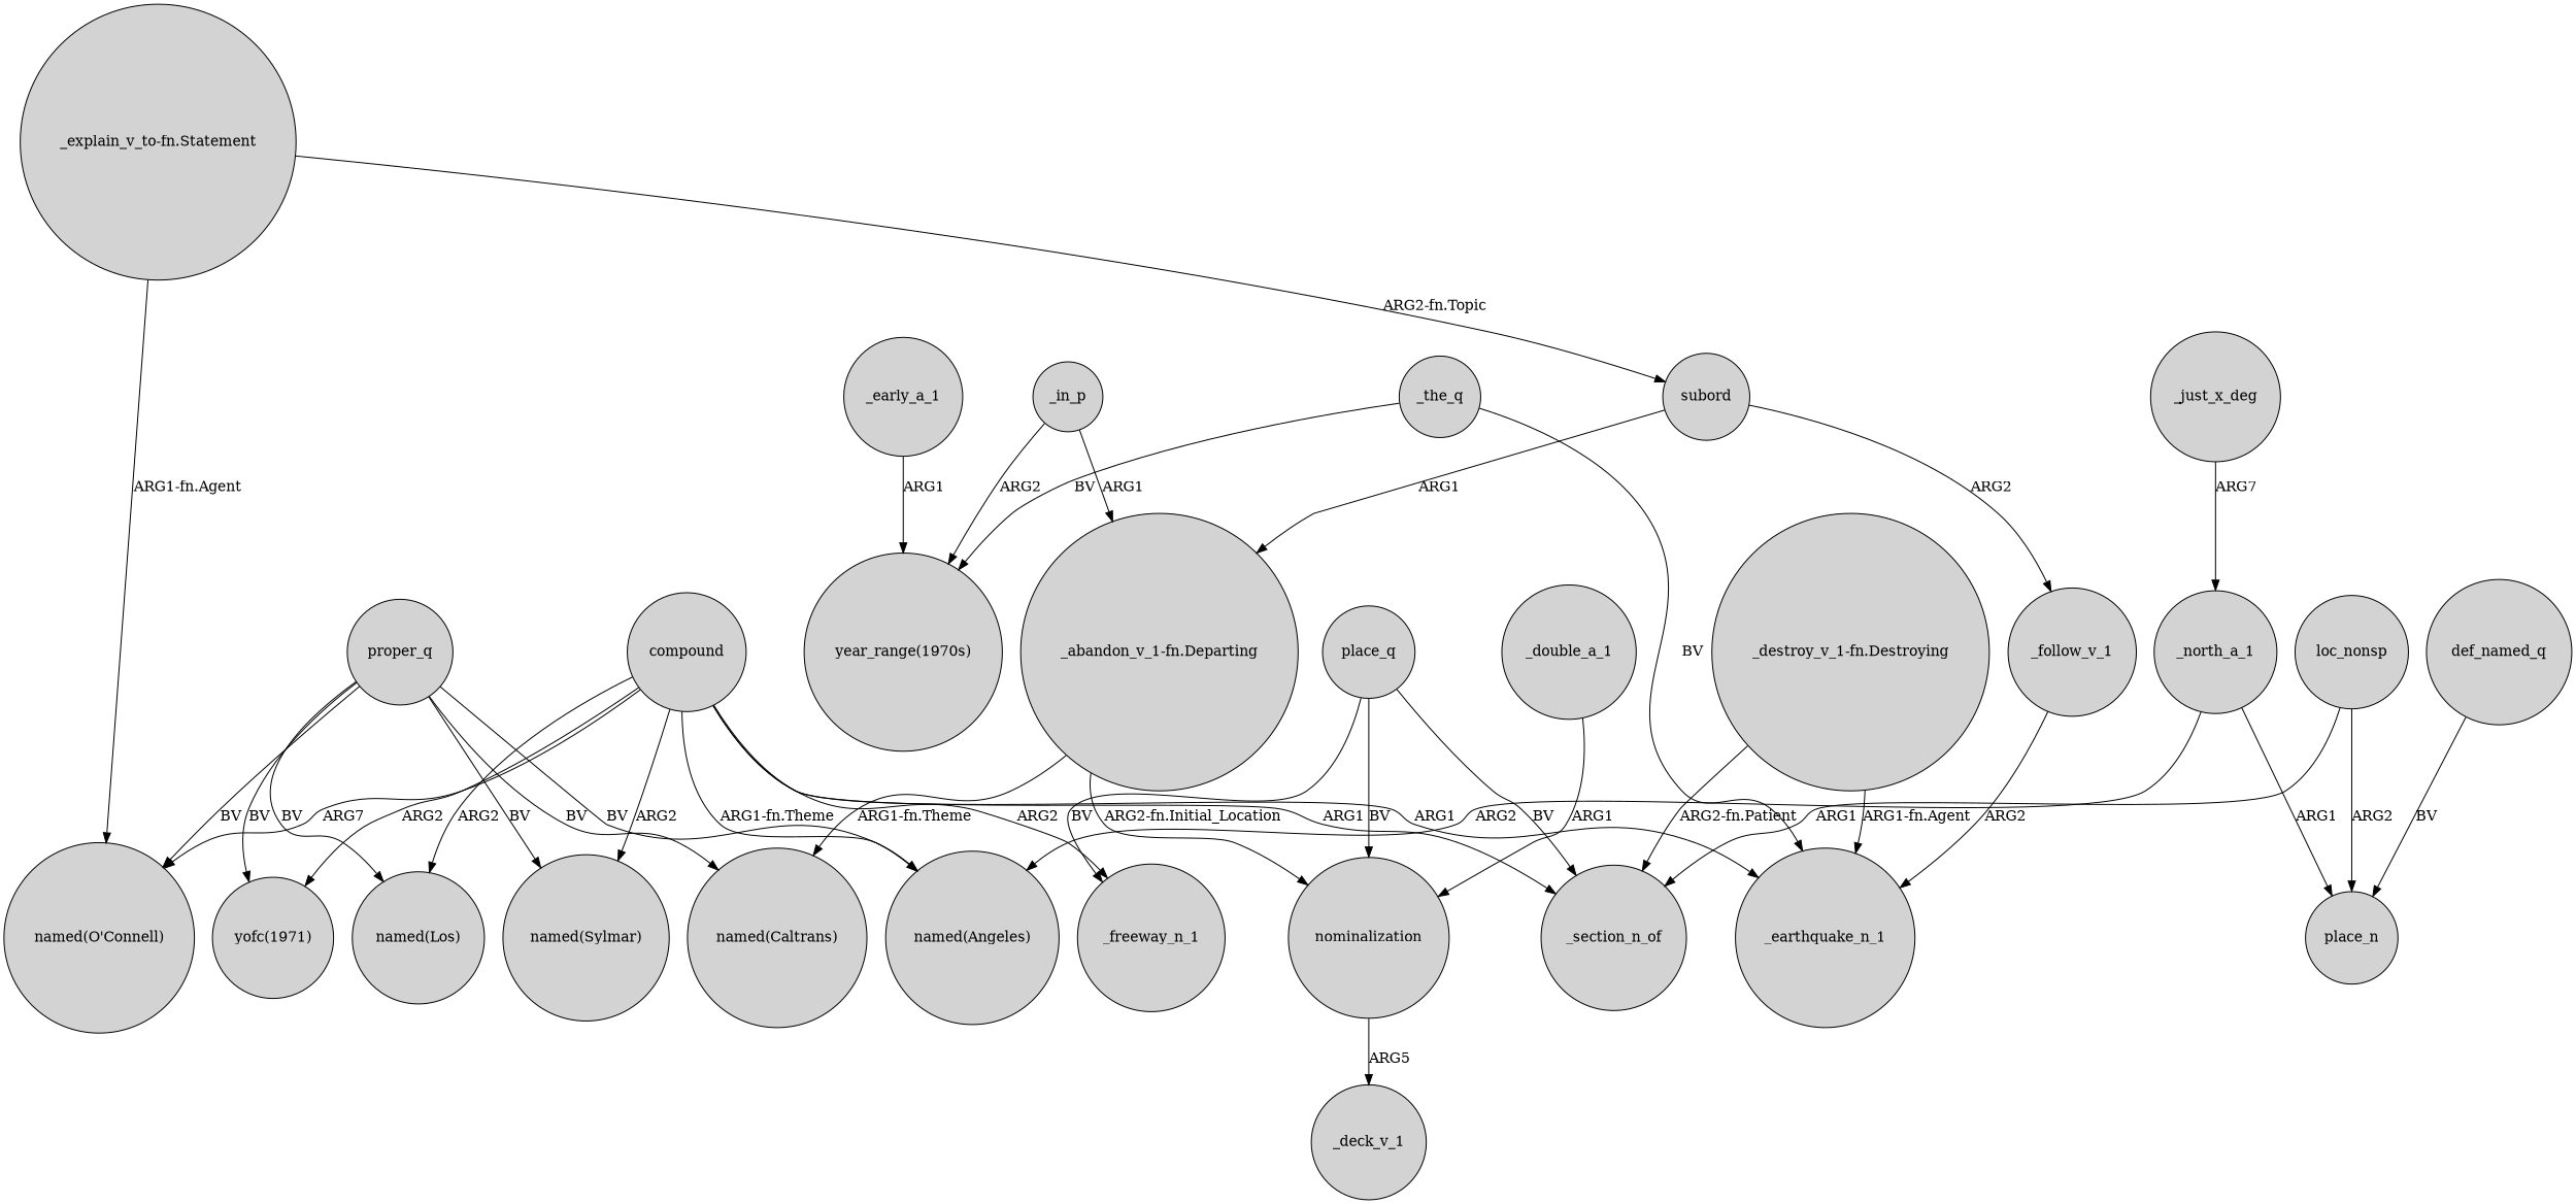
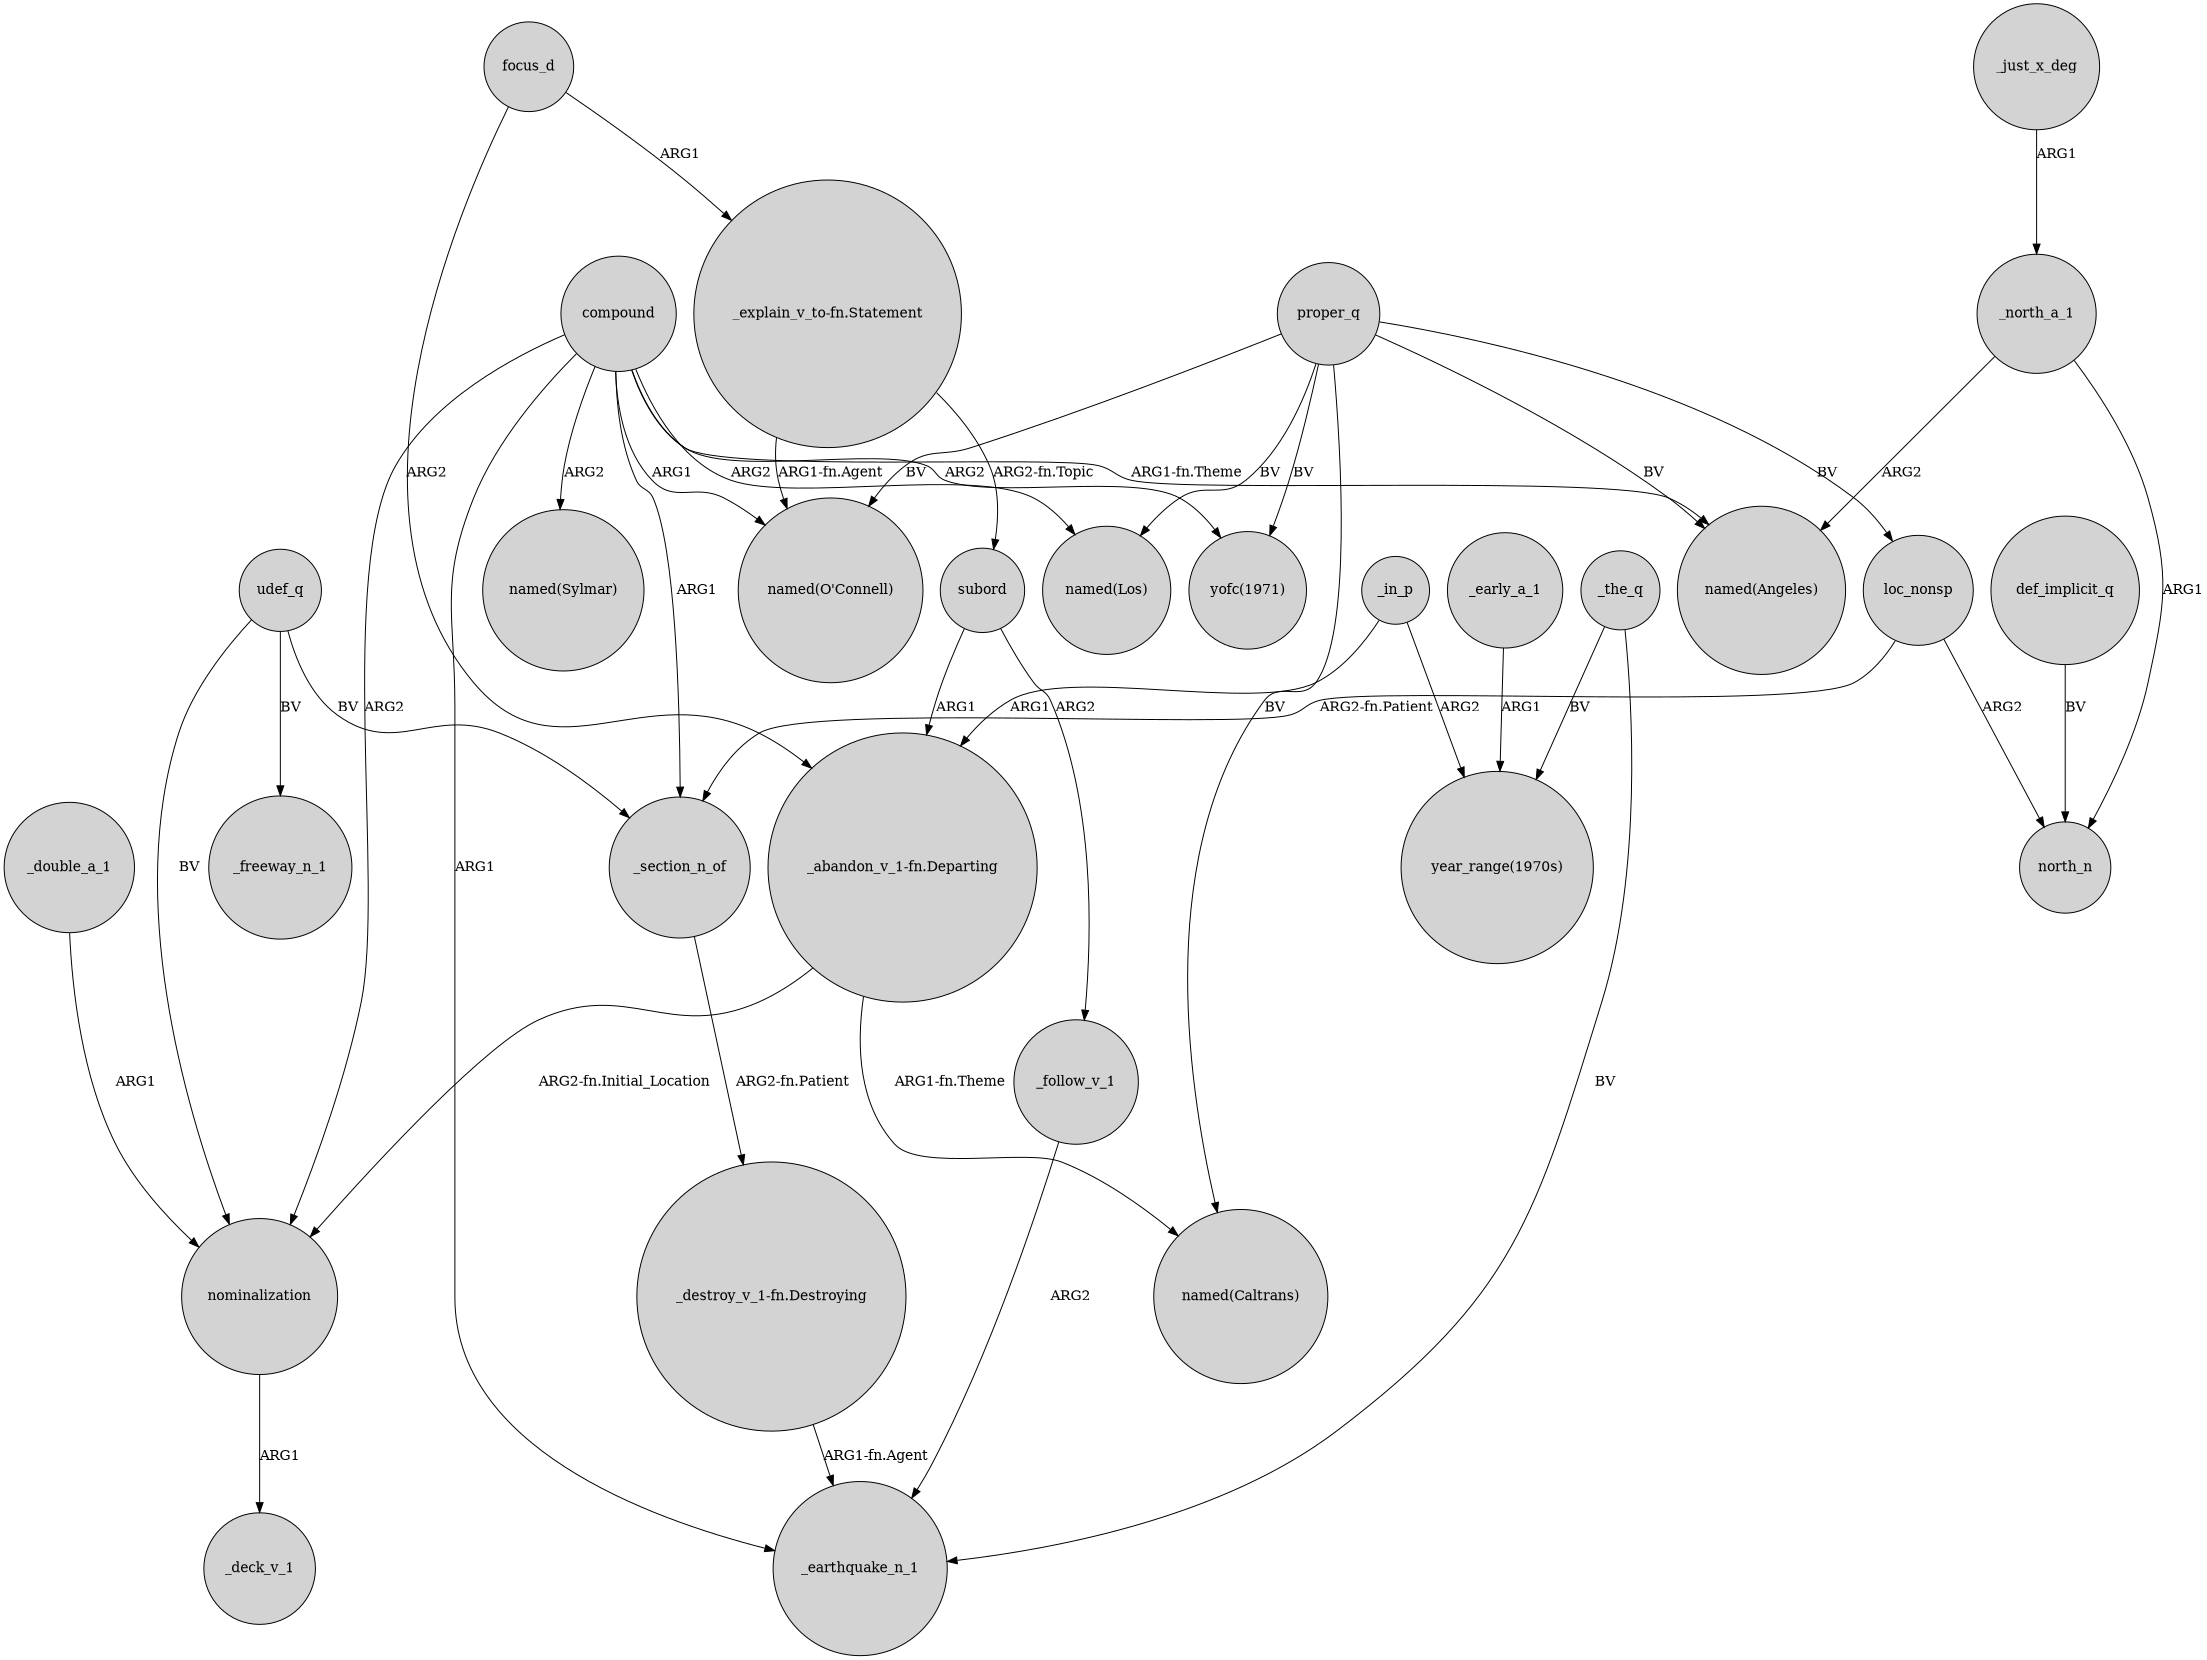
  digraph {
    fontname="DejaVu Serif"
    node [fontname="DejaVu Serif" shape=circle style=filled]
    edge [fontname="DejaVu Serif"]
    nominalization
    _deck_v_1
    _the_q
    _earthquake_n_1
    "year_range(1970s)"
    compound
    _freeway_n_1
    "named(Sylmar)"
    "named(Los)"
    "named(O'Connell)"
    _section_n_of
    "named(Angeles)"
    "yofc(1971)"
    proper_q
    "named(Caltrans)"
    _double_a_1
    _in_p
    "_abandon_v_1-fn.Departing"
+   focus_d
    "_explain_v_to-fn.Statement"
    subord
    _follow_v_1
    _early_a_1
-   udef_q [label=place_q]
-   def_implicit_q [label=def_named_q]
-   place_n
+   udef_q
+   def_implicit_q
+   place_n [label=north_n]
    _just_x_deg
    _north_a_1
    "_destroy_v_1-fn.Destroying"
    loc_nonsp
-   nominalization -> _deck_v_1 [label=ARG5]
+   nominalization -> _deck_v_1 [label=ARG1]
    _the_q -> _earthquake_n_1 [label=BV]
    _the_q -> "year_range(1970s)" [label=BV]
    compound -> _earthquake_n_1 [label=ARG1]
-   compound -> _freeway_n_1 [label=ARG2]
+   compound -> nominalization [label=ARG2]
    compound -> "named(Sylmar)" [label=ARG2]
    compound -> "named(Los)" [label=ARG2]
-   compound -> "named(O'Connell)" [label=ARG7]
+   compound -> "named(O'Connell)" [label=ARG1]
    compound -> _section_n_of [label=ARG1]
    compound -> "named(Angeles)" [label="ARG1-fn.Theme"]
    compound -> "yofc(1971)" [label=ARG2]
-   proper_q -> "named(Sylmar)" [label=BV]
+   proper_q -> loc_nonsp [label=BV]
    proper_q -> "named(Los)" [label=BV]
    proper_q -> "named(O'Connell)" [label=BV]
    proper_q -> "named(Angeles)" [label=BV]
    proper_q -> "yofc(1971)" [label=BV]
    proper_q -> "named(Caltrans)" [label=BV]
    _double_a_1 -> nominalization [label=ARG1]
    _in_p -> "year_range(1970s)" [label=ARG2]
    _in_p -> "_abandon_v_1-fn.Departing" [label=ARG1]
    "_abandon_v_1-fn.Departing" -> nominalization [label="ARG2-fn.Initial_Location"]
    "_abandon_v_1-fn.Departing" -> "named(Caltrans)" [label="ARG1-fn.Theme"]
+   focus_d -> "_abandon_v_1-fn.Departing" [label=ARG2]
+   focus_d -> "_explain_v_to-fn.Statement" [label=ARG1]
    "_explain_v_to-fn.Statement" -> "named(O'Connell)" [label="ARG1-fn.Agent"]
    "_explain_v_to-fn.Statement" -> subord [label="ARG2-fn.Topic"]
    subord -> "_abandon_v_1-fn.Departing" [label=ARG1]
    subord -> _follow_v_1 [label=ARG2]
    _follow_v_1 -> _earthquake_n_1 [label=ARG2]
    _early_a_1 -> "year_range(1970s)" [label=ARG1]
    udef_q -> nominalization [label=BV]
    udef_q -> _freeway_n_1 [label=BV]
    udef_q -> _section_n_of [label=BV]
    def_implicit_q -> place_n [label=BV]
-   _just_x_deg -> _north_a_1 [label=ARG7]
+   _just_x_deg -> _north_a_1 [label=ARG1]
    _north_a_1 -> "named(Angeles)" [label=ARG2]
    _north_a_1 -> place_n [label=ARG1]
    "_destroy_v_1-fn.Destroying" -> _earthquake_n_1 [label="ARG1-fn.Agent"]
-   "_destroy_v_1-fn.Destroying" -> _section_n_of [label="ARG2-fn.Patient"]
-   loc_nonsp -> _section_n_of [label=ARG1]
+   _section_n_of -> "_destroy_v_1-fn.Destroying" [label="ARG2-fn.Patient"]
+   loc_nonsp -> _section_n_of [label="ARG2-fn.Patient"]
    loc_nonsp -> place_n [label=ARG2]
  }
